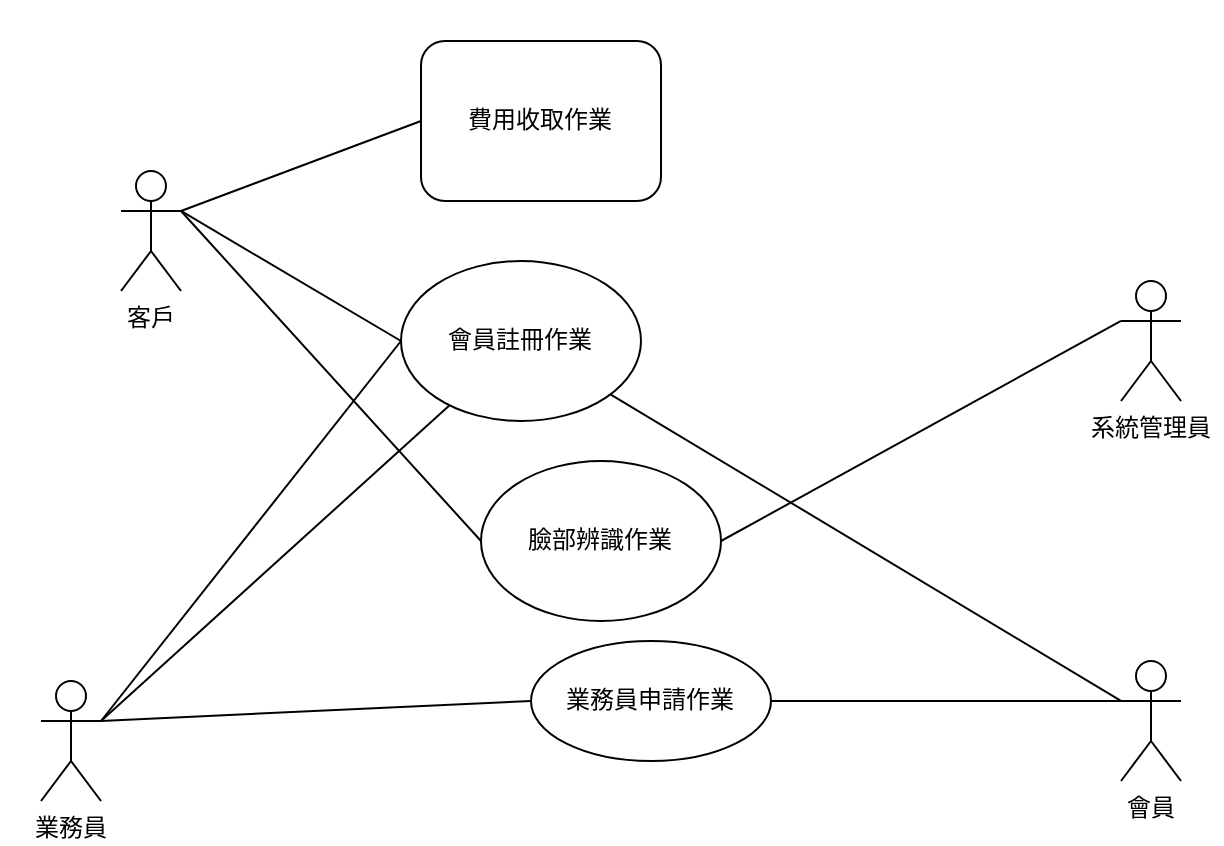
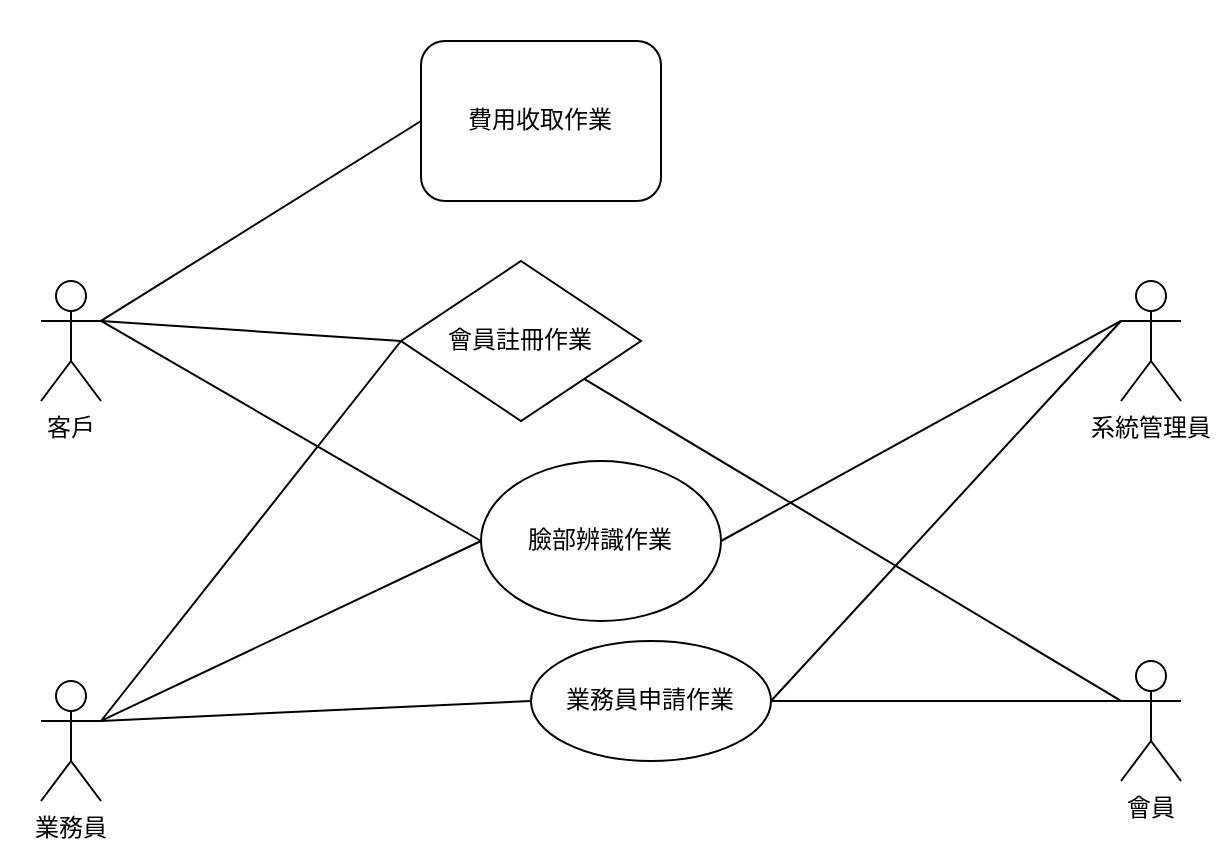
  <mxCell id="0" />
  <mxCell id="1" parent="0" />
- <mxCell id="2" value="客戶" style="shape=umlActor;verticalLabelPosition=bottom;verticalAlign=top;html=1;outlineConnect=0;" vertex="1" parent="1"><mxGeometry x="60" y="85" width="30" height="60" as="geometry" /></mxCell>
+ <mxCell id="2" value="客戶" style="shape=umlActor;verticalLabelPosition=bottom;verticalAlign=top;html=1;outlineConnect=0;" vertex="1" parent="1"><mxGeometry x="20" y="140" width="30" height="60" as="geometry" /></mxCell>
  <mxCell id="3" value="會員" style="shape=umlActor;verticalLabelPosition=bottom;verticalAlign=top;html=1;outlineConnect=0;" vertex="1" parent="1"><mxGeometry x="560" y="330" width="30" height="60" as="geometry" /></mxCell>
  <mxCell id="4" value="業務員" style="shape=umlActor;verticalLabelPosition=bottom;verticalAlign=top;html=1;outlineConnect=0;" vertex="1" parent="1"><mxGeometry x="20" y="340" width="30" height="60" as="geometry" /></mxCell>
  <mxCell id="5" value="系統管理員" style="shape=umlActor;verticalLabelPosition=bottom;verticalAlign=top;html=1;outlineConnect=0;" vertex="1" parent="1"><mxGeometry x="560" y="140" width="30" height="60" as="geometry" /></mxCell>
- <mxCell id="6" value="會員註冊作業" style="ellipse;whiteSpace=wrap;html=1;" vertex="1" parent="1"><mxGeometry x="200" y="130" width="120" height="80" as="geometry" /></mxCell>
+ <mxCell id="6" value="會員註冊作業" style="rhombus;whiteSpace=wrap;html=1;" vertex="1" parent="1"><mxGeometry x="200" y="130" width="120" height="80" as="geometry" /></mxCell>
  <mxCell id="7" value="業務員申請作業" style="ellipse;whiteSpace=wrap;html=1;" vertex="1" parent="1"><mxGeometry x="265" y="320" width="120" height="60" as="geometry" /></mxCell>
  <mxCell id="8" value="" style="endArrow=none;html=1;rounded=0;entryX=0;entryY=0.5;entryDx=0;entryDy=0;" edge="1" parent="1" target="6"><mxGeometry width="50" height="50" relative="1" as="geometry"><mxPoint x="50" y="360" as="sourcePoint" /><mxPoint x="100" y="310" as="targetPoint" /></mxGeometry></mxCell>
  <mxCell id="9" value="臉部辨識作業" style="ellipse;whiteSpace=wrap;html=1;" vertex="1" parent="1"><mxGeometry x="240" y="230" width="120" height="80" as="geometry" /></mxCell>
- <mxCell id="10" value="" style="endArrow=none;html=1;rounded=0;exitX=1;exitY=0.333;exitDx=0;exitDy=0;exitPerimeter=0;" edge="1" parent="1" source="4" target="6"><mxGeometry width="50" height="50" relative="1" as="geometry"><mxPoint x="110" y="330" as="sourcePoint" /><mxPoint x="160" y="280" as="targetPoint" /></mxGeometry></mxCell>
+ <mxCell id="10" value="" style="endArrow=none;html=1;rounded=0;exitX=1;exitY=0.333;exitDx=0;exitDy=0;exitPerimeter=0;entryX=0;entryY=0.5;entryDx=0;entryDy=0;" edge="1" parent="1" source="4" target="9"><mxGeometry width="50" height="50" relative="1" as="geometry"><mxPoint x="110" y="330" as="sourcePoint" /><mxPoint x="160" y="280" as="targetPoint" /></mxGeometry></mxCell>
  <mxCell id="11" value="" style="endArrow=none;html=1;rounded=0;entryX=0;entryY=0.5;entryDx=0;entryDy=0;exitX=1;exitY=0.333;exitDx=0;exitDy=0;exitPerimeter=0;" edge="1" parent="1" source="2" target="9"><mxGeometry width="50" height="50" relative="1" as="geometry"><mxPoint x="60" y="370" as="sourcePoint" /><mxPoint x="250" y="280" as="targetPoint" /></mxGeometry></mxCell>
  <mxCell id="12" value="" style="endArrow=none;html=1;rounded=0;exitX=0;exitY=0.333;exitDx=0;exitDy=0;exitPerimeter=0;entryX=1;entryY=0.5;entryDx=0;entryDy=0;" edge="1" parent="1" source="5" target="9"><mxGeometry width="50" height="50" relative="1" as="geometry"><mxPoint x="70" y="380" as="sourcePoint" /><mxPoint x="260" y="290" as="targetPoint" /></mxGeometry></mxCell>
  <mxCell id="13" value="" style="endArrow=none;html=1;rounded=0;exitX=0;exitY=0.333;exitDx=0;exitDy=0;exitPerimeter=0;" edge="1" parent="1" source="3" target="6"><mxGeometry width="50" height="50" relative="1" as="geometry"><mxPoint x="570" y="170" as="sourcePoint" /><mxPoint x="370" y="280" as="targetPoint" /></mxGeometry></mxCell>
+ <mxCell id="14" value="" style="endArrow=none;html=1;rounded=0;exitX=0;exitY=0.333;exitDx=0;exitDy=0;exitPerimeter=0;entryX=1;entryY=0.5;entryDx=0;entryDy=0;" edge="1" parent="1" source="5" target="7"><mxGeometry width="50" height="50" relative="1" as="geometry"><mxPoint x="580" y="180" as="sourcePoint" /><mxPoint x="380" y="290" as="targetPoint" /></mxGeometry></mxCell>
  <mxCell id="15" value="" style="endArrow=none;html=1;rounded=0;exitX=0;exitY=0.333;exitDx=0;exitDy=0;exitPerimeter=0;entryX=1;entryY=0.5;entryDx=0;entryDy=0;" edge="1" parent="1" source="3" target="7"><mxGeometry width="50" height="50" relative="1" as="geometry"><mxPoint x="590" y="190" as="sourcePoint" /><mxPoint x="390" y="300" as="targetPoint" /></mxGeometry></mxCell>
  <mxCell id="16" value="" style="endArrow=none;html=1;rounded=0;exitX=0;exitY=0.5;exitDx=0;exitDy=0;entryX=1;entryY=0.333;entryDx=0;entryDy=0;entryPerimeter=0;" edge="1" parent="1" source="7" target="4"><mxGeometry width="50" height="50" relative="1" as="geometry"><mxPoint x="600" y="200" as="sourcePoint" /><mxPoint x="400" y="310" as="targetPoint" /></mxGeometry></mxCell>
  <mxCell id="17" value="" style="endArrow=none;html=1;rounded=0;entryX=1;entryY=0.333;entryDx=0;entryDy=0;entryPerimeter=0;exitX=0;exitY=0.5;exitDx=0;exitDy=0;" edge="1" parent="1" source="6" target="2"><mxGeometry width="50" height="50" relative="1" as="geometry"><mxPoint x="160" y="190" as="sourcePoint" /><mxPoint x="410" y="320" as="targetPoint" /></mxGeometry></mxCell>
  <mxCell id="18" value="費用收取作業" style="whiteSpace=wrap;html=1;rounded=1;" vertex="1" parent="1"><mxGeometry x="210" y="20" width="120" height="80" as="geometry" /></mxCell>
  <mxCell id="19" value="" style="endArrow=none;html=1;rounded=0;exitX=0;exitY=0.5;exitDx=0;exitDy=0;entryX=1;entryY=0.333;entryDx=0;entryDy=0;entryPerimeter=0;" edge="1" parent="1" source="18" target="2"><mxGeometry width="50" height="50" relative="1" as="geometry"><mxPoint x="620" y="220" as="sourcePoint" /><mxPoint x="420" y="330" as="targetPoint" /></mxGeometry></mxCell>
